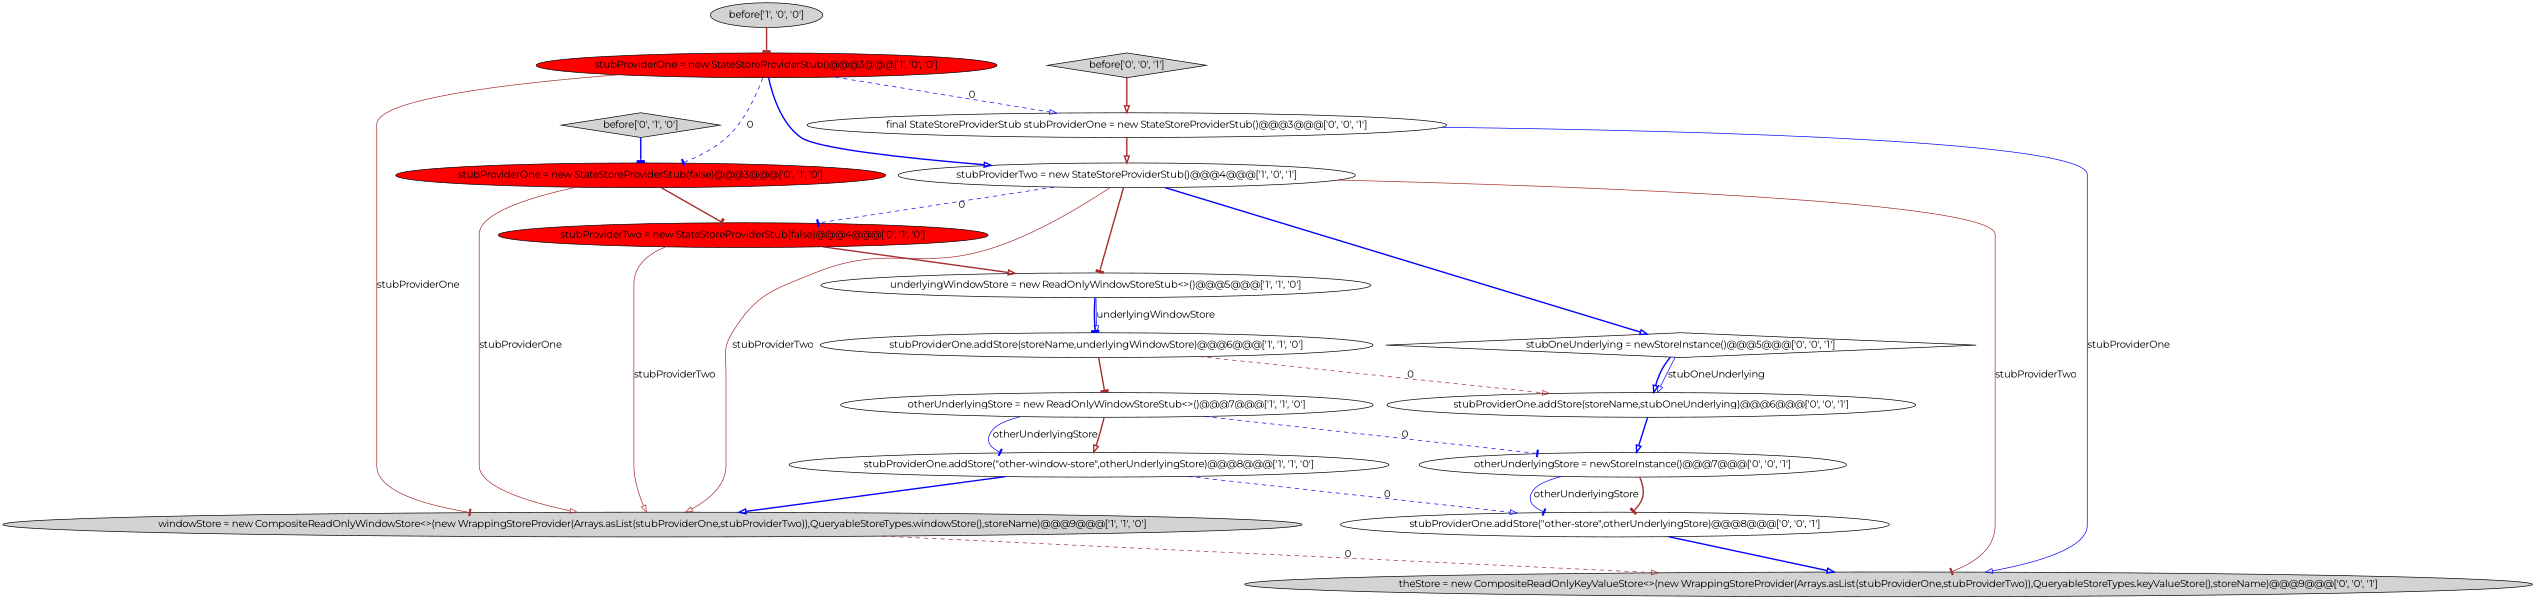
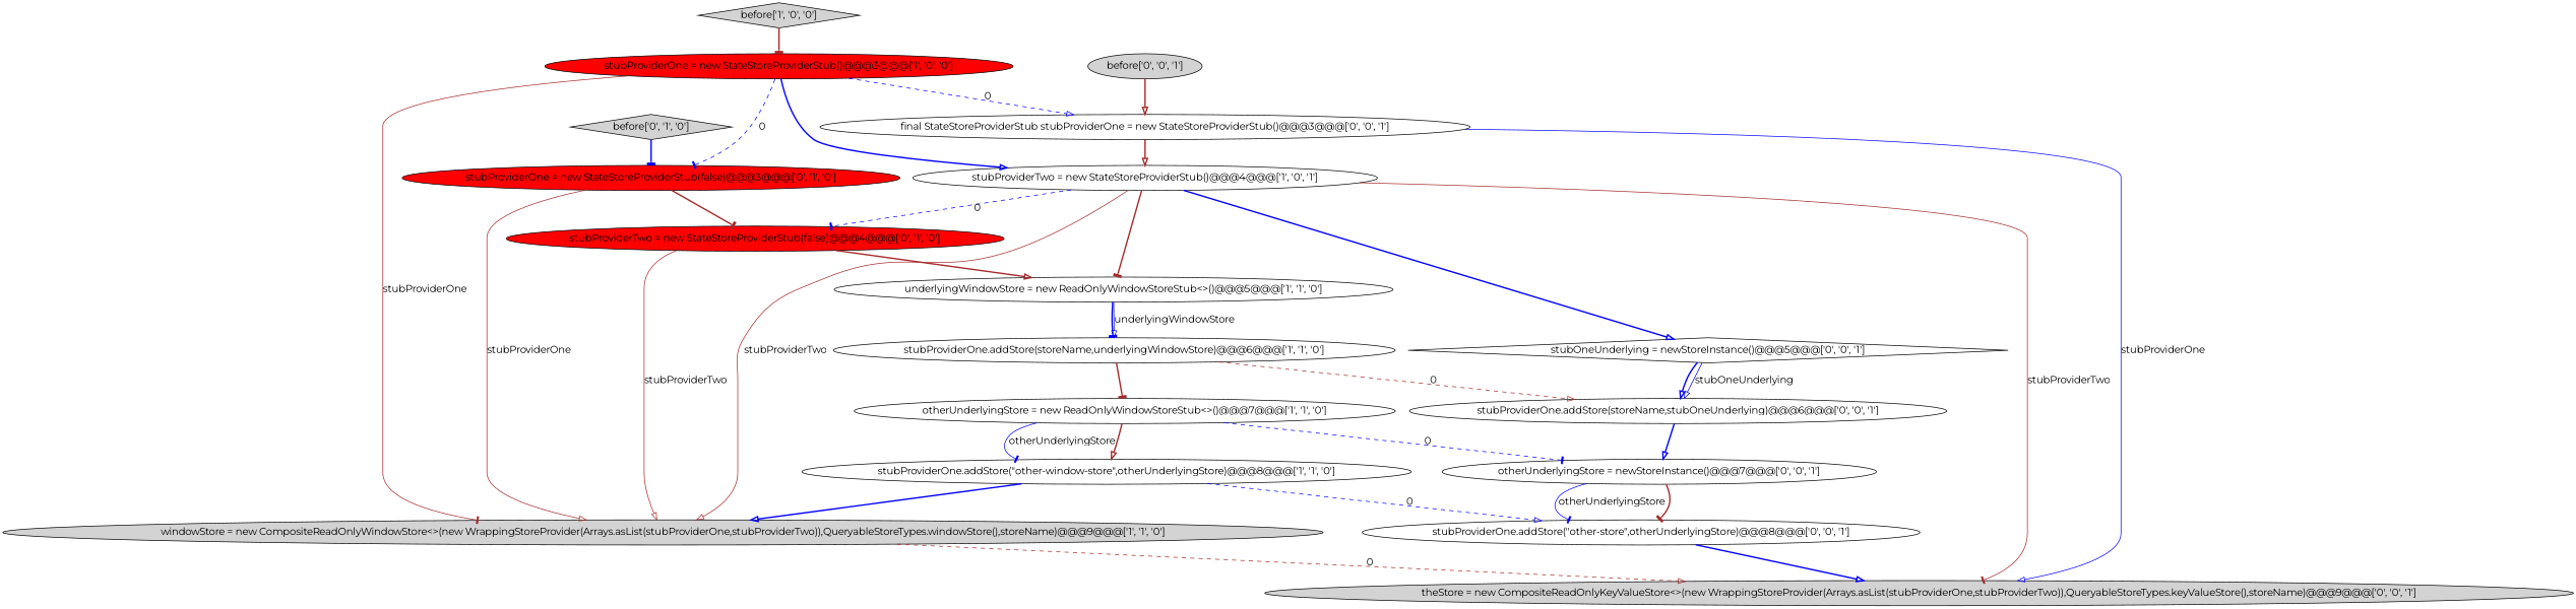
  digraph {
    fontname=Montserrat
    node [fillcolor=white fontname=Montserrat shape=ellipse style=filled]
    edge [arrowhead=onormal color=blue fontname=Montserrat style=bold]
    n1 [label="stubProviderOne.addStore(storeName,underlyingWindowStore)@@@6@@@['1', '1', '0']"]
    n2 [label="otherUnderlyingStore = new ReadOnlyWindowStoreStub<>()@@@7@@@['1', '1', '0']"]
    n3 [label="stubProviderOne.addStore(storeName,stubOneUnderlying)@@@6@@@['0', '0', '1']"]
    n4 [label="otherUnderlyingStore = newStoreInstance()@@@7@@@['0', '0', '1']"]
    n5 [label="stubProviderOne.addStore(\"other-window-store\",otherUnderlyingStore)@@@8@@@['1', '1', '0']"]
    n6 [fillcolor=red label="stubProviderOne = new StateStoreProviderStub()@@@3@@@['1', '0', '0']"]
    n7 [fillcolor=lightgray label="windowStore = new CompositeReadOnlyWindowStore<>(new WrappingStoreProvider(Arrays.asList(stubProviderOne,stubProviderTwo)),QueryableStoreTypes.windowStore(),storeName)@@@9@@@['1', '1', '0']"]
    n8 [fillcolor=red label="stubProviderOne = new StateStoreProviderStub(false)@@@3@@@['0', '1', '0']"]
    n9 [label="final StateStoreProviderStub stubProviderOne = new StateStoreProviderStub()@@@3@@@['0', '0', '1']"]
    n10 [label="stubProviderTwo = new StateStoreProviderStub()@@@4@@@['1', '0', '1']"]
    n11 [fillcolor=lightgray label="theStore = new CompositeReadOnlyKeyValueStore<>(new WrappingStoreProvider(Arrays.asList(stubProviderOne,stubProviderTwo)),QueryableStoreTypes.keyValueStore(),storeName)@@@9@@@['0', '0', '1']"]
    n12 [fillcolor=red label="stubProviderTwo = new StateStoreProviderStub(false)@@@4@@@['0', '1', '0']"]
    n13 [label="underlyingWindowStore = new ReadOnlyWindowStoreStub<>()@@@5@@@['1', '1', '0']"]
    n14 [label="stubOneUnderlying = newStoreInstance()@@@5@@@['0', '0', '1']" shape=diamond]
    n15 [label="stubProviderOne.addStore(\"other-store\",otherUnderlyingStore)@@@8@@@['0', '0', '1']"]
-   n16 [fillcolor=lightgray label="before['1', '0', '0']"]
+   n16 [fillcolor=lightgray label="before['1', '0', '0']" shape=diamond]
    n17 [fillcolor=lightgray label="before['0', '1', '0']" shape=diamond]
-   n18 [fillcolor=lightgray label="before['0', '0', '1']" shape=diamond]
+   n18 [fillcolor=lightgray label="before['0', '0', '1']"]
    n1 -> n2 [arrowhead=tee color=brown]
    n1 -> n3 [color=brown label=0 style=dashed]
    n2 -> n4 [arrowhead=tee label=0 style=dashed]
    n2 -> n5 [arrowhead=tee label=otherUnderlyingStore style=solid]
    n2 -> n5 [color=brown]
    n3 -> n4
    n4 -> n15 [arrowhead=tee color=brown]
    n4 -> n15 [arrowhead=tee label=otherUnderlyingStore style=solid]
    n5 -> n7
    n5 -> n15 [label=0 style=dashed]
    n6 -> n7 [arrowhead=tee color=brown label=stubProviderOne style=solid]
    n6 -> n8 [arrowhead=tee label=0 style=dashed]
    n6 -> n9 [label=0 style=dashed]
    n6 -> n10
    n7 -> n11 [color=brown label=0 style=dashed]
    n8 -> n7 [color=brown label=stubProviderOne style=solid]
    n8 -> n12 [arrowhead=tee color=brown]
    n9 -> n10 [color=brown]
    n9 -> n11 [label=stubProviderOne style=solid]
    n10 -> n7 [color=brown label=stubProviderTwo style=solid]
    n10 -> n11 [arrowhead=tee color=brown label=stubProviderTwo style=solid]
    n10 -> n12 [arrowhead=tee label=0 style=dashed]
    n10 -> n13 [arrowhead=tee color=brown]
    n10 -> n14
    n12 -> n7 [color=brown label=stubProviderTwo style=solid]
    n12 -> n13 [color=brown]
    n13 -> n1 [label=underlyingWindowStore style=solid]
    n13 -> n1 [arrowhead=tee]
    n14 -> n3
    n14 -> n3 [label=stubOneUnderlying style=solid]
    n15 -> n11
    n16 -> n6 [arrowhead=tee color=brown]
    n17 -> n8 [arrowhead=tee]
    n18 -> n9 [color=brown]
  }
